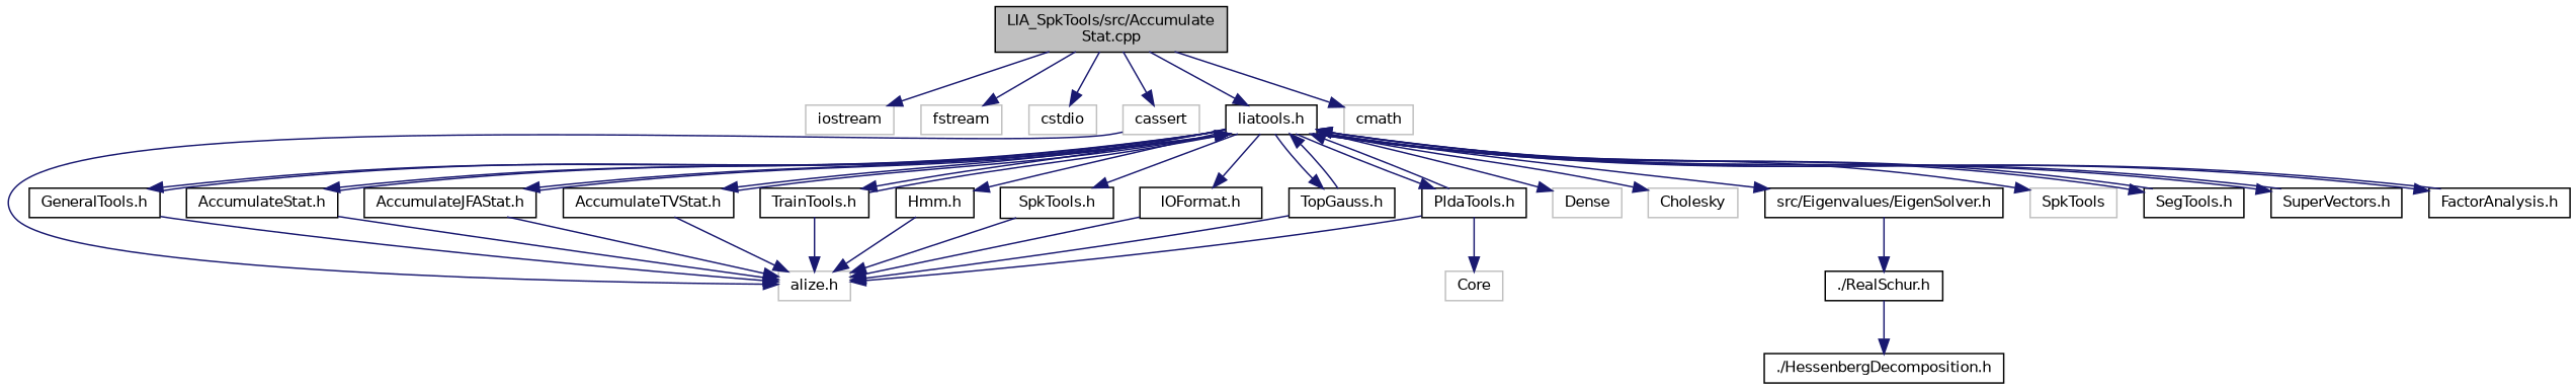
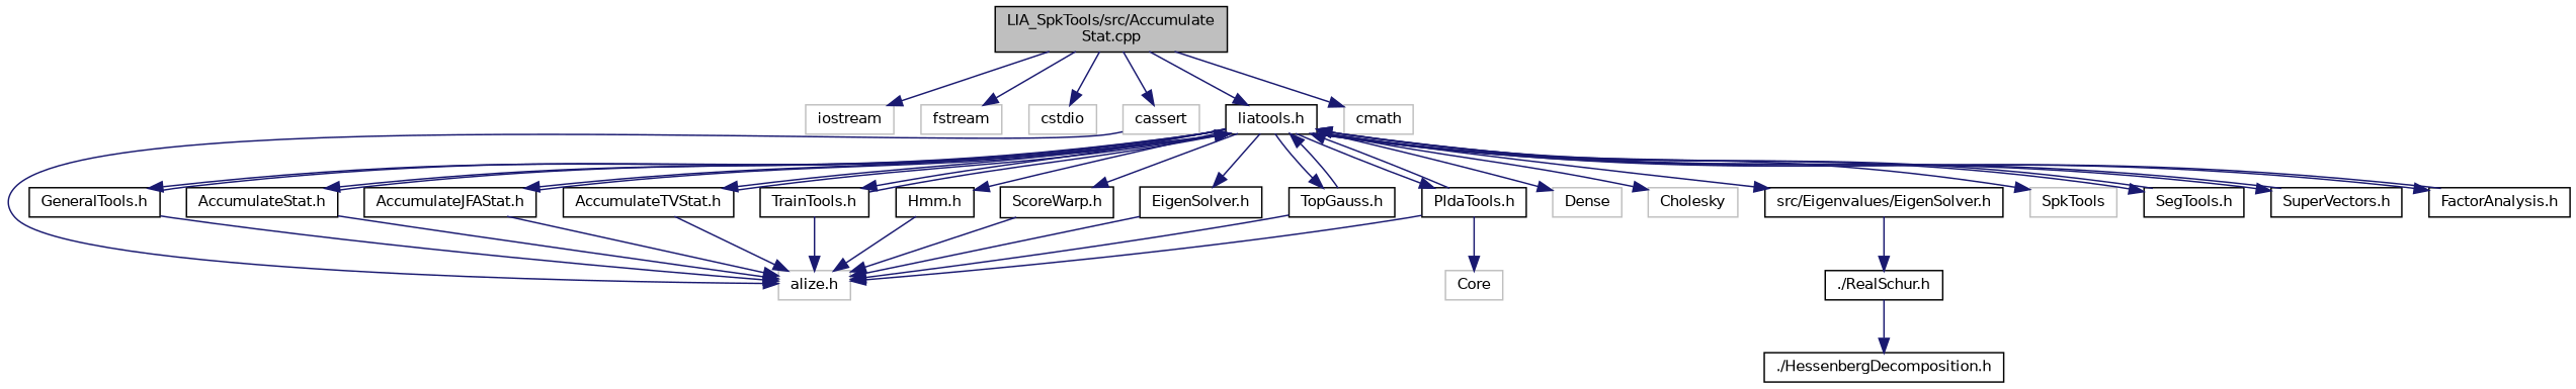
  digraph {
    node [color=black fillcolor=white fontname=Helvetica fontsize=10 shape=record style=filled]
    edge [color=midnightblue fontname=Helvetica fontsize=10 labelfontname=Helvetica labelfontsize=10 style=solid]
    n1 [fillcolor=grey75 fontcolor=black height=0.2 label="LIA_SpkTools/src/Accumulate\lStat.cpp" width=0.4]
    n2 [color=grey75 height=0.2 label=iostream width=0.4]
    n3 [color=grey75 height=0.2 label=fstream width=0.4]
    n4 [color=grey75 height=0.2 label=cstdio width=0.4]
    n5 [color=grey75 height=0.2 label=cassert width=0.4]
    n6 [color=grey75 height=0.2 label=cmath width=0.4]
    n7 [height=0.2 label="liatools.h" width=0.4]
    n8 [color=grey75 height=0.2 label="alize.h" width=0.4]
    n9 [color=grey75 height=0.2 label=Dense width=0.4]
    n10 [color=grey75 height=0.2 label=Cholesky width=0.4]
    n11 [height=0.2 label="src/Eigenvalues/EigenSolver.h" width=0.4]
    n12 [color=grey75 height=0.2 label=SpkTools width=0.4]
    n13 [height=0.2 label="GeneralTools.h" width=0.4]
    n14 [height=0.2 label="AccumulateStat.h" width=0.4]
    n15 [height=0.2 label="AccumulateJFAStat.h" width=0.4]
    n16 [height=0.2 label="AccumulateTVStat.h" width=0.4]
    n17 [height=0.2 label="TrainTools.h" width=0.4]
    n18 [height=0.2 label="SegTools.h" width=0.4]
    n19 [height=0.2 label="Hmm.h" width=0.4]
-   n20 [height=0.2 label="SpkTools.h" width=0.4]
-   n21 [height=0.2 label="IOFormat.h" width=0.4]
+   n20 [height=0.2 label="ScoreWarp.h" width=0.4]
+   n21 [height=0.2 label="EigenSolver.h" width=0.4]
    n22 [height=0.2 label="SuperVectors.h" width=0.4]
    n23 [height=0.2 label="FactorAnalysis.h" width=0.4]
    n24 [height=0.2 label="TopGauss.h" width=0.4]
    n25 [height=0.2 label="PldaTools.h" width=0.4]
    n26 [height=0.2 label="./RealSchur.h" width=0.4]
    n27 [color=grey75 height=0.2 label=Core width=0.4]
    n28 [height=0.2 label="./HessenbergDecomposition.h" width=0.4]
    n1 -> n2
    n1 -> n3
    n1 -> n4
    n1 -> n5
    n1 -> n6
    n1 -> n7
    n5 -> n8
    n7 -> n9
    n7 -> n10
    n7 -> n11
    n7 -> n12
    n7 -> n13
    n7 -> n14
    n7 -> n15
    n7 -> n16
    n7 -> n17
    n7 -> n18
    n7 -> n19
    n7 -> n20
    n7 -> n21
    n7 -> n22
    n7 -> n23
    n7 -> n24
    n7 -> n25
    n11 -> n26
    n13 -> n7
    n13 -> n8
    n14 -> n7
    n14 -> n8
    n15 -> n7
    n15 -> n8
    n16 -> n7
    n16 -> n8
    n17 -> n7
    n17 -> n8
    n18 -> n7
    n19 -> n8
    n20 -> n8
    n21 -> n8
    n22 -> n7
    n23 -> n7
    n24 -> n7
    n24 -> n8
    n25 -> n7
    n25 -> n8
    n25 -> n27
    n26 -> n28
  }
